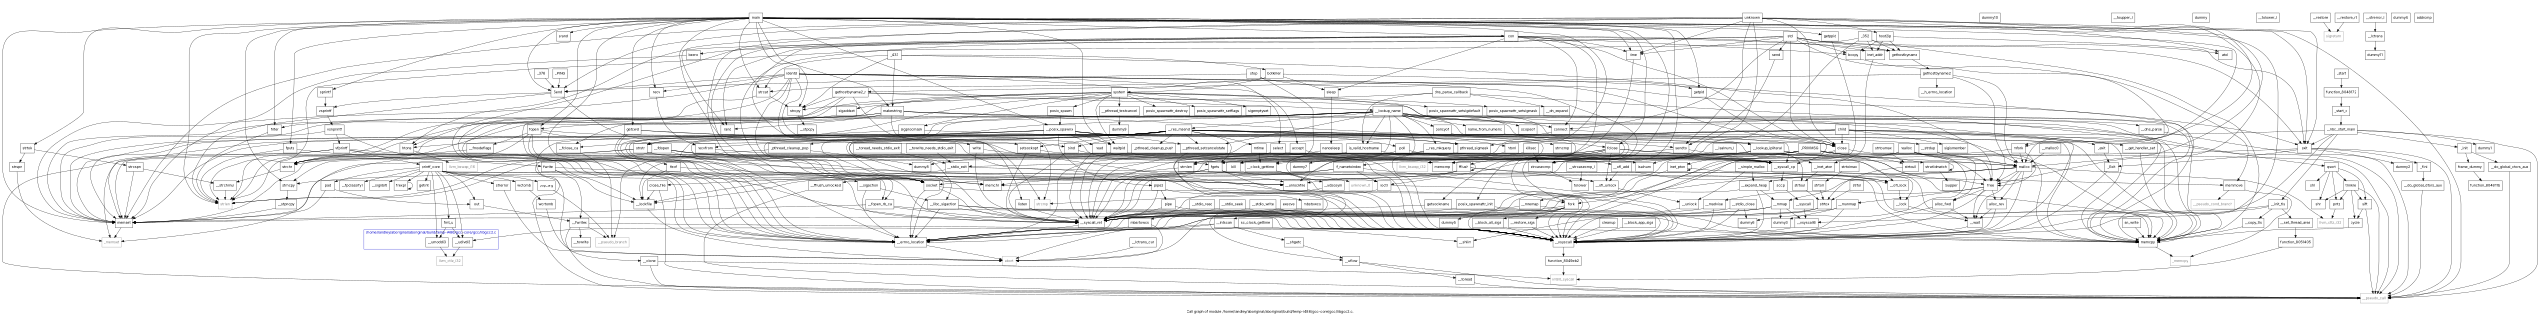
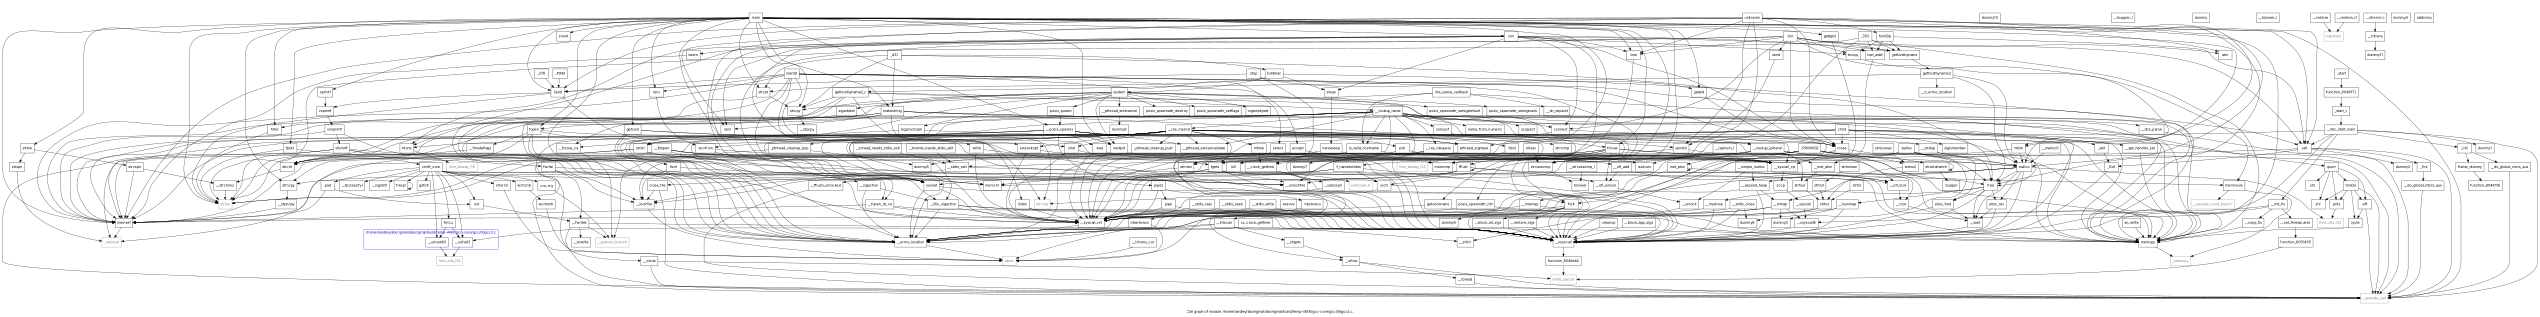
  digraph {
    fontname=Inter
    label="Call graph of module /home/landley/aboriginal/aboriginal/build/temp-i486/gcc-core/gcc/libgcc2.c."
    node [fontname=Inter shape=record]
    edge [fontname=Inter]
    n1 [label="{__udivdi3}"]
    n2 [label="{__umoddi3}"]
    n3 [color=gray50 fontcolor=gray50 label="{llvm_ctlz_i32}"]
    n4 [label="{main}"]
    n5 [label="{exit}"]
    n6 [label="{fclose}"]
    n7 [label="{feof}"]
    n8 [label="{fgets}"]
    n9 [label="{fopen}"]
    n10 [label="{fputs}"]
    n11 [label="{sprintf}"]
    n12 [label="{memcpy}"]
    n13 [label="{memset}"]
    n14 [label="{strcasecmp}"]
    n15 [label="{strcat}"]
    n16 [color=gray50 fontcolor=gray50 label="{strcmp}"]
    n17 [label="{strcpy}"]
    n18 [color=gray50 fontcolor=gray50 label="{strlen}"]
    n19 [label="{strncpy}"]
    n20 [label="{strtok}"]
    n21 [label="{time}"]
    n22 [label="{getcwd}"]
    n23 [label="{getpid}"]
    n24 [label="{getppid}"]
    n25 [label="{con}"]
    n26 [label="{filter}"]
    n27 [label="{makestring}"]
    n28 [label="{free}"]
    n29 [label="{malloc}"]
    n30 [label="{recv}"]
    n31 [label="{srand}"]
    n32 [label="{fork}"]
    n33 [label="{waitpid}"]
    n34 [color=gray50 fontcolor=gray50 label="{__pseudo_call}"]
    n35 [label="{Send}"]
    n36 [label="{__posix_spawnx}"]
    n37 [label="{dummy2}"]
    n38 [label="{_Exit}"]
    n39 [label="{__stdio_exit}"]
    n40 [label="{_fini}"]
    n41 [label="{dummy7}"]
    n42 [label="{fflush}"]
    n43 [label="{__ofl_unlock}"]
    n44 [label="{__ofl_lock}"]
    n45 [label="{__unlockfile}"]
    n46 [label="{__lockfile}"]
    n47 [label="{memchr}"]
    n48 [label="{__uflow}"]
    n49 [label="{__errno_location}"]
    n50 [label="{__vsyscall}"]
    n51 [label="{__syscall_ret}"]
    n52 [label="{strchr}"]
    n53 [label="{__fdopen}"]
    n54 [label="{__fmodeflags}"]
    n55 [label="{fwrite}"]
    n56 [label="{vsprintf}"]
    n57 [color=gray50 fontcolor=gray50 label="{_memcpy}"]
    n58 [color=gray50 fontcolor=gray50 label="{_memset}"]
    n59 [label="{tolower}"]
    n60 [label="{__stpcpy}"]
    n61 [label="{__stpncpy}"]
    n62 [label="{strcspn}"]
    n63 [label="{strspn}"]
    n64 [label="{__clock_gettime}"]
    n65 [label="{__strdup}"]
    n66 [label="{gethostbyname}"]
    n67 [label="{inet_addr}"]
    n68 [label="{bcopy}"]
    n69 [label="{close}"]
    n70 [label="{sleep}"]
    n71 [label="{ioctl}"]
    n72 [label="{connect}"]
    n73 [label="{htons}"]
    n74 [label="{setsockopt}"]
    n75 [label="{socket}"]
    n76 [label="{rand}"]
    n77 [label="{__wait}"]
    n78 [label="{alloc_rev}"]
    n79 [label="{alloc_fwd}"]
    n80 [label="{__madvise}"]
    n81 [label="{__munmap}"]
    n82 [color=gray50 fontcolor=gray50 label="{llvm_cttz_i32}"]
    n83 [label="{__expand_heap}"]
    n84 [label="{__mmap}"]
    n85 [label="{recvfrom}"]
    n86 [color=gray50 fontcolor=gray50 label="{abort}"]
    n87 [label="{dummy5}"]
    n88 [label="{__block_all_sigs}"]
    n89 [label="{__restore_sigs}"]
    n90 [label="{__syscall_cp}"]
    n91 [label="{select}"]
    n92 [label="{write}"]
    n93 [label="{killsec}"]
    n94 [label="{kill}"]
    n95 [label="{_352}"]
    n96 [label="{gethostbyname2}"]
    n97 [label="{__inet_aton}"]
    n98 [label="{close_file}"]
    n99 [label="{__do_global_dtors_aux}"]
    n100 [label="{function_8049eb2}"]
    n101 [color=gray50 fontcolor=gray50 label="{int80_syscall}"]
    n102 [label="{__stdio_read}"]
    n103 [label="{__stdio_seek}"]
    n104 [label="{__fflush_unlocked}"]
    n105 [label="{__unlock}"]
    n106 [label="{__lock}"]
    n107 [label="{__toread}"]
    n108 [label="{__strchrnul}"]
    n109 [label="{__ofl_add}"]
    n110 [label="{__fwritex}"]
    n111 [label="{__towrite}"]
    n112 [color=gray50 fontcolor=gray50 label="{__pseudo_branch}"]
    n113 [label="{vsnprintf}"]
    n114 [label="{vfprintf}"]
    n115 [label="{atol}"]
    n116 [label="{pntz}"]
    n117 [label="{shl}"]
    n118 [label="{shr}"]
    n119 [label="{cycle}"]
    n120 [label="{sift}"]
    n121 [label="{trinkle}"]
    n122 [label="{qsort}"]
    n123 [label="{strtol}"]
    n124 [label="{strtox}"]
    n125 [label="{__intscan}"]
    n126 [label="{__shlim}"]
    n127 [label="{strtoul}"]
    n128 [label="{strtoll}"]
    n129 [label="{strtoimax}"]
    n130 [label="{strtoull}"]
    n131 [label="{strtoumax}"]
    n132 [label="{memmove}"]
    n133 [color=gray50 fontcolor=gray50 label="{__pseudo_cond_branch}"]
    n134 [label="{bzero}"]
    n135 [label="{memcmp}"]
    n136 [label="{__strcasecmp_l}"]
    n137 [label="{strncmp}"]
    n138 [label="{strnlen}"]
    n139 [label="{strstr}"]
    n140 [label="{sccp}"]
    n141 [label="{__syscall}"]
    n142 [label="{__vsyscall6}"]
    n143 [label="{dummy8}"]
    n144 [label="{_pthread_cleanup_push}"]
    n145 [label="{_pthread_cleanup_pop}"]
    n146 [label="{__pthread_setcancelstate}"]
    n147 [label="{pthread_sigmask}"]
    n148 [label="{dummy9}"]
    n149 [label="{__pthread_testcancel}"]
    n150 [label="{__vdsosym}"]
    n151 [color=gray50 fontcolor=gray50 label="{unknown_0}"]
    n152 [label="{sc_clock_gettime}"]
    n153 [label="{dummy10}"]
    n154 [label="{dummy6}"]
    n155 [label="{nanosleep}"]
    n156 [label="{dummy1}"]
    n157 [label="{_PING}"]
    n158 [label="{stop}"]
    n159 [color=gray50 fontcolor=gray50 label="{llvm_bswap_i16}"]
    n160 [label="{unknown}"]
    n161 [label="{host2ip}"]
    n162 [label="{mfork}"]
    n163 [label="{sendto}"]
    n164 [label="{__libc_start_main}"]
    n165 [label="{__init_tls}"]
    n166 [label="{_init}"]
    n167 [label="{__copy_tls}"]
    n168 [label="{__set_thread_area}"]
    n169 [label="{__do_global_ctors_aux}"]
    n170 [label="{frame_dummy}"]
    n171 [label="{std}"]
    n172 [label="{send}"]
    n173 [label="{toupper}"]
    n174 [label="{__toupper_l}"]
    n175 [label="{_PRIVMSG}"]
    n176 [label="{strwildmatch}"]
    n177 [label="{dummy}"]
    n178 [label="{_376}"]
    n179 [label="{isalnum}"]
    n180 [label="{__isalnum_l}"]
    n181 [label="{__tolower_l}"]
    n182 [label="{function_8051405}"]
    n183 [label="{__shgetc}"]
    n184 [label="{dummy3}"]
    n185 [label="{mbstowcs}"]
    n186 [label="{mbsrtowcs}"]
    n187 [label="{__dn_expand}"]
    n188 [label="{__dns_parse}"]
    n189 [label="{getsockname}"]
    n190 [label="{htonl}"]
    n191 [color=gray50 fontcolor=gray50 label="{llvm_bswap_i32}"]
    n192 [label="{__lookup_ipliteral}"]
    n193 [label="{if_nametoindex}"]
    n194 [label="{inet_pton}"]
    n195 [label="{__clone}"]
    n196 [label="{pipe2}"]
    n197 [label="{read}"]
    n198 [label="{pipe}"]
    n199 [label="{posix_spawn}"]
    n200 [label="{child}"]
    n201 [label="{sigismember}"]
    n202 [label="{_exit}"]
    n203 [label="{__get_handler_set}"]
    n204 [label="{__libc_sigaction}"]
    n205 [label="{posix_spawnattr_destroy}"]
    n206 [label="{posix_spawnattr_init}"]
    n207 [label="{posix_spawnattr_setflags}"]
    n208 [label="{posix_spawnattr_setsigdefault}"]
    n209 [label="{posix_spawnattr_setsigmask}"]
    n210 [label="{__restore}"]
    n211 [color=gray50 fontcolor=gray50 label="{sigreturn}"]
    n212 [label="{__restore_rt}"]
    n213 [label="{__stdio_write}"]
    n214 [label="{__towrite_needs_stdio_exit}"]
    n215 [label="{printf_core}"]
    n216 [label="{sn_write}"]
    n217 [label="{execve}"]
    n218 [label="{__toread_needs_stdio_exit}"]
    n219 [label="{pop_arg}"]
    n220 [label="{fmt_u}"]
    n221 [label="{getint}"]
    n222 [label="{out}"]
    n223 [label="{pad}"]
    n224 [label="{strerror}"]
    n225 [label="{__fpclassifyl}"]
    n226 [label="{__signbitl}"]
    n227 [label="{frexpl}"]
    n228 [label="{wctomb}"]
    n229 [label="{wcrtomb}"]
    n230 [label="{__strerror_l}"]
    n231 [label="{__lctrans}"]
    n232 [label="{dummy11}"]
    n233 [label="{__lctrans_cur}"]
    n234 [label="{__simple_malloc}"]
    n235 [label="{realloc}"]
    n236 [label="{__mremap}"]
    n237 [label="{__malloc0}"]
    n238 [label="{dummy4}"]
    n239 [label="{accept}"]
    n240 [label="{bind}"]
    n241 [label="{gethostbyname2_r}"]
    n242 [label="{__h_errno_location}"]
    n243 [label="{__lookup_name}"]
    n244 [label="{scopeof}"]
    n245 [label="{name_from_numeric}"]
    n246 [label="{is_valid_hostname}"]
    n247 [label="{policyof}"]
    n248 [label="{__res_mkquery}"]
    n249 [label="{__res_msend}"]
    n250 [label="{__fclose_ca}"]
    n251 [label="{__fopen_rb_ca}"]
    n252 [label="{addrcmp}"]
    n253 [label="{dns_parse_callback}"]
    n254 [label="{mtime}"]
    n255 [label="{poll}"]
    n256 [label="{cleanup}"]
    n257 [label="{system}"]
    n258 [label="{__sigaction}"]
    n259 [label="{sigaddset}"]
    n260 [label="{sigemptyset}"]
    n261 [label="{sigprocmask}"]
    n262 [label="{__block_app_sigs}"]
    n263 [label="{__stdio_close}"]
    n264 [label="{_433}"]
    n265 [label="{botkiller}"]
    n266 [label="{listen}"]
    n267 [label="{function_804811b}"]
    n268 [label="{_start}"]
    n269 [label="{function_8048172}"]
    n270 [label="{_start_c}"]
    n271 [label="{identd}"]
    subgraph cluster_1 {
      color=blue3
      fontcolor=blue3
      label="/home/landley/aboriginal/aboriginal/build/temp-i486/gcc-core/gcc/libgcc2.c"
      n1
      n2
    }
    n1 -> n3
    n2 -> n3
    n4 -> n5
    n4 -> n6
    n4 -> n7
    n4 -> n8
    n4 -> n9
    n4 -> n10
    n4 -> n11
    n4 -> n12
    n4 -> n13
    n4 -> n14
    n4 -> n15
    n4 -> n16
    n4 -> n17
    n4 -> n18
    n4 -> n19
    n4 -> n20
    n4 -> n21
    n4 -> n22
    n4 -> n23
    n4 -> n24
    n4 -> n25
    n4 -> n26
    n4 -> n27
    n4 -> n28
    n4 -> n29
    n4 -> n30
    n4 -> n31
    n4 -> n32
    n4 -> n33
    n4 -> n34
    n4 -> n35
    n4 -> n36
    n5 -> n34
    n5 -> n37
    n5 -> n38
    n5 -> n39
    n5 -> n40
    n6 -> n28
    n6 -> n34
    n6 -> n41
    n6 -> n42
    n6 -> n43
    n6 -> n44
    n6 -> n45
    n6 -> n46
    n7 -> n45
    n7 -> n46
    n8 -> n12
    n8 -> n45
    n8 -> n46
    n8 -> n47
    n8 -> n48
    n9 -> n49
    n9 -> n50
    n9 -> n51
    n9 -> n52
    n9 -> n53
    n9 -> n54
    n10 -> n18
    n10 -> n55
    n11 -> n56
    n12 -> n57
    n13 -> n58
    n14 -> n59
    n15 -> n17
    n15 -> n18
    n17 -> n60
    n19 -> n61
    n20 -> n62
    n20 -> n63
    n21 -> n64
    n22 -> n49
    n22 -> n50
    n22 -> n51
    n22 -> n65
    n23 -> n50
    n24 -> n50
    n25 -> n21
    n25 -> n49
    n25 -> n66
    n25 -> n67
    n25 -> n68
    n25 -> n69
    n25 -> n70
    n25 -> n71
    n25 -> n72
    n25 -> n73
    n25 -> n74
    n25 -> n75
    n25 -> n76
    n26 -> n18
    n27 -> n6
    n27 -> n8
    n27 -> n9
    n27 -> n12
    n27 -> n13
    n27 -> n26
    n27 -> n29
    n27 -> n76
    n28 -> n50
    n28 -> n77
    n28 -> n78
    n28 -> n79
    n28 -> n80
    n28 -> n81
    n29 -> n28
    n29 -> n49
    n29 -> n50
    n29 -> n77
    n29 -> n78
    n29 -> n82
    n29 -> n83
    n29 -> n84
    n30 -> n85
    n32 -> n50
    n32 -> n51
    n32 -> n86
    n32 -> n87
    n32 -> n88
    n32 -> n89
    n33 -> n51
    n33 -> n90
    n35 -> n18
    n35 -> n56
    n35 -> n92
    n36 -> n12
    n36 -> n13
    n36 -> n33
    n36 -> n49
    n36 -> n69
    n36 -> n146
    n36 -> n147
    n36 -> n195
    n36 -> n196
    n36 -> n197
    n38 -> n50
    n39 -> n44
    n39 -> n98
    n40 -> n99
    n42 -> n42
    n42 -> n43
    n42 -> n44
    n42 -> n45
    n42 -> n46
    n42 -> n104
    n43 -> n105
    n44 -> n106
    n45 -> n50
    n46 -> n86
    n48 -> n34
    n48 -> n107
    n49 -> n86
    n50 -> n100
    n51 -> n49
    n52 -> n108
    n53 -> n13
    n53 -> n29
    n53 -> n49
    n53 -> n50
    n53 -> n52
    n53 -> n109
    n54 -> n52
    n55 -> n45
    n55 -> n46
    n55 -> n110
    n56 -> n113
    n61 -> n13
    n62 -> n13
    n62 -> n108
    n63 -> n58
    n64 -> n150
    n64 -> n151
    n65 -> n12
    n65 -> n18
    n65 -> n29
    n66 -> n96
    n67 -> n97
    n68 -> n132
    n69 -> n51
    n69 -> n90
    n69 -> n154
    n70 -> n155
    n71 -> n50
    n71 -> n51
    n72 -> n51
    n72 -> n90
    n73 -> n159
    n74 -> n50
    n74 -> n51
    n75 -> n49
    n75 -> n50
    n75 -> n51
    n77 -> n50
    n78 -> n50
    n78 -> n77
    n79 -> n50
    n79 -> n77
    n80 -> n50
    n80 -> n51
    n81 -> n50
    n81 -> n51
    n81 -> n184
    n83 -> n49
    n83 -> n50
    n83 -> n84
    n84 -> n49
    n84 -> n51
    n84 -> n142
    n84 -> n184
-   n85 -> n51
+   n85 -> n204
    n85 -> n90
    n88 -> n50
    n89 -> n50
    n90 -> n140
    n91 -> n51
    n91 -> n90
    n92 -> n51
    n92 -> n90
    n93 -> n14
    n93 -> n94
    n94 -> n50
    n94 -> n51
    n95 -> n12
    n95 -> n14
    n95 -> n18
    n95 -> n66
    n95 -> n67
    n96 -> n28
    n96 -> n29
    n96 -> n241
    n96 -> n242
    n97 -> n127
    n98 -> n34
    n98 -> n46
    n99 -> n34
    n100 -> n101
    n102 -> n50
    n102 -> n51
    n103 -> n50
    n103 -> n51
    n104 -> n34
    n105 -> n50
    n106 -> n77
    n107 -> n34
    n108 -> n18
    n109 -> n43
    n109 -> n44
    n110 -> n12
    n110 -> n34
    n110 -> n111
    n110 -> n112
    n113 -> n13
    n113 -> n49
    n113 -> n114
    n114 -> n34
    n114 -> n45
    n114 -> n46
    n114 -> n58
    n114 -> n215
    n116 -> n82
    n119 -> n12
    n120 -> n34
    n120 -> n119
    n121 -> n34
    n121 -> n116
    n121 -> n118
    n121 -> n119
    n121 -> n120
    n122 -> n116
    n122 -> n117
    n122 -> n118
    n122 -> n120
    n122 -> n121
    n123 -> n124
    n124 -> n125
    n124 -> n126
    n125 -> n1
    n125 -> n49
    n125 -> n126
    n125 -> n183
    n127 -> n124
    n128 -> n124
    n129 -> n128
    n130 -> n124
    n131 -> n130
    n132 -> n57
    n132 -> n133
    n134 -> n13
    n136 -> n59
    n138 -> n47
    n139 -> n47
    n139 -> n52
    n139 -> n58
    n139 -> n135
    n140 -> n141
    n141 -> n142
    n142 -> n50
    n144 -> n143
    n145 -> n112
    n145 -> n143
    n146 -> n86
    n147 -> n50
    n149 -> n148
    n150 -> n16
    n152 -> n49
    n152 -> n50
    n155 -> n51
    n155 -> n90
    n157 -> n35
    n158 -> n23
    n158 -> n35
    n158 -> n94
    n160 -> n5
    n160 -> n13
    n160 -> n21
    n160 -> n29
    n160 -> n35
    n160 -> n69
    n160 -> n71
    n160 -> n75
    n160 -> n76
    n160 -> n115
    n160 -> n161
    n160 -> n162
    n160 -> n163
    n161 -> n5
    n161 -> n66
    n161 -> n67
    n161 -> n68
    n162 -> n28
    n162 -> n29
    n162 -> n32
    n163 -> n51
    n163 -> n90
    n164 -> n5
    n164 -> n13
    n164 -> n34
    n164 -> n50
    n164 -> n156
    n164 -> n165
    n164 -> n166
    n165 -> n50
    n165 -> n142
    n165 -> n167
    n165 -> n168
    n166 -> n169
    n166 -> n170
    n167 -> n12
    n168 -> n182
    n169 -> n34
    n170 -> n267
    n171 -> n5
    n171 -> n21
    n171 -> n66
    n171 -> n68
    n171 -> n69
    n171 -> n72
    n171 -> n75
    n171 -> n115
    n171 -> n134
    n171 -> n162
    n171 -> n172
    n172 -> n163
    n175 -> n13
    n175 -> n14
    n175 -> n18
    n175 -> n19
    n175 -> n28
    n175 -> n29
    n175 -> n34
    n175 -> n176
    n176 -> n173
    n176 -> n176
    n178 -> n35
    n180 -> n179
    n182 -> n101
    n183 -> n48
    n185 -> n186
    n186 -> n49
    n186 -> n86
    n188 -> n34
    n189 -> n50
    n189 -> n51
    n190 -> n191
    n192 -> n12
    n192 -> n52
    n192 -> n97
    n192 -> n130
    n192 -> n193
    n192 -> n194
    n193 -> n19
    n193 -> n50
    n193 -> n71
    n193 -> n75
    n194 -> n49
    n194 -> n132
    n194 -> n194
    n195 -> n34
    n195 -> n101
    n196 -> n50
    n196 -> n51
    n196 -> n198
    n197 -> n51
    n197 -> n90
    n198 -> n50
    n198 -> n51
    n199 -> n36
    n200 -> n13
    n200 -> n34
    n200 -> n49
    n200 -> n50
    n200 -> n69
    n200 -> n147
    n200 -> n201
    n200 -> n202
    n200 -> n203
    n200 -> n204
    n202 -> n38
    n203 -> n12
    n204 -> n12
    n204 -> n49
    n204 -> n50
    n204 -> n51
    n206 -> n12
    n206 -> n13
    n208 -> n12
    n209 -> n12
    n210 -> n211
    n212 -> n211
    n213 -> n50
    n213 -> n51
    n214 -> n39
    n215 -> n1
    n215 -> n2
    n215 -> n12
    n215 -> n47
    n215 -> n49
    n215 -> n219
    n215 -> n220
    n215 -> n221
    n215 -> n222
    n215 -> n223
    n215 -> n224
    n215 -> n225
    n215 -> n226
    n215 -> n227
    n215 -> n228
    n216 -> n12
    n217 -> n50
    n217 -> n51
    n218 -> n39
    n219 -> n112
    n220 -> n1
    n220 -> n2
    n222 -> n110
    n223 -> n13
    n223 -> n222
    n224 -> n86
    n227 -> n227
    n228 -> n229
    n229 -> n86
    n230 -> n231
    n231 -> n232
    n233 -> n86
    n234 -> n83
    n234 -> n105
    n234 -> n106
    n235 -> n12
    n235 -> n28
    n235 -> n29
    n235 -> n49
    n235 -> n79
    n235 -> n236
    n236 -> n50
    n236 -> n51
    n237 -> n29
    n239 -> n51
    n239 -> n90
    n240 -> n50
    n240 -> n51
    n241 -> n12
    n241 -> n16
    n241 -> n17
    n241 -> n18
    n241 -> n49
    n241 -> n243
    n243 -> n8
    n243 -> n12
    n243 -> n18
    n243 -> n52
    n243 -> n69
    n243 -> n72
    n243 -> n75
    n243 -> n122
    n243 -> n138
    n243 -> n139
    n243 -> n146
    n243 -> n188
    n243 -> n189
    n243 -> n244
    n243 -> n245
    n243 -> n246
    n243 -> n247
    n243 -> n248
    n243 -> n249
    n243 -> n250
    n243 -> n251
    n245 -> n192
    n246 -> n138
    n246 -> n179
    n246 -> n185
    n247 -> n135
    n248 -> n12
    n248 -> n13
    n248 -> n64
    n248 -> n138
    n249 -> n8
    n249 -> n12
    n249 -> n13
    n249 -> n49
    n249 -> n73
    n249 -> n74
    n249 -> n75
    n249 -> n85
    n249 -> n127
    n249 -> n135
    n249 -> n137
    n249 -> n139
    n249 -> n144
    n249 -> n145
    n249 -> n146
    n249 -> n163
    n249 -> n190
    n249 -> n192
    n249 -> n240
    n249 -> n250
    n249 -> n251
    n249 -> n254
    n249 -> n255
    n250 -> n112
    n251 -> n13
    n251 -> n50
    n251 -> n51
    n253 -> n12
    n253 -> n17
    n253 -> n187
    n253 -> n246
    n254 -> n64
    n255 -> n51
    n255 -> n90
    n256 -> n50
    n257 -> n13
    n257 -> n33
    n257 -> n49
    n257 -> n149
    n257 -> n199
    n257 -> n205
    n257 -> n206
    n257 -> n207
    n257 -> n208
    n257 -> n209
    n257 -> n258
    n257 -> n259
    n257 -> n260
    n257 -> n261
    n258 -> n49
    n258 -> n204
    n259 -> n49
    n261 -> n49
    n261 -> n147
    n262 -> n50
    n263 -> n50
    n263 -> n51
    n263 -> n154
    n264 -> n15
    n264 -> n17
    n264 -> n27
    n264 -> n28
    n264 -> n265
    n265 -> n12
    n265 -> n15
    n265 -> n70
    n265 -> n257
    n266 -> n50
    n266 -> n51
    n268 -> n269
    n269 -> n270
    n270 -> n164
    n271 -> n5
    n271 -> n13
    n271 -> n30
    n271 -> n32
    n271 -> n35
    n271 -> n69
    n271 -> n73
    n271 -> n75
    n271 -> n91
    n271 -> n239
    n271 -> n240
    n271 -> n266
  }
